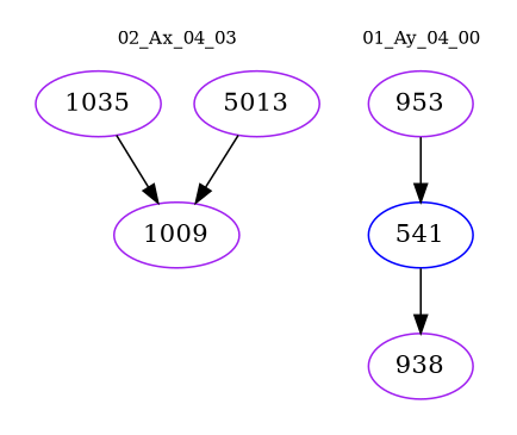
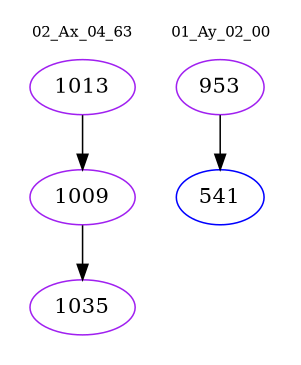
  digraph {
    node [color=purple]
    edge [color=black]
-   n1 [label=5013]
+   n1 [label=1013]
    n2 [label=1009]
    n3 [label=1035]
    n4 [label=953]
    n5 [color=blue label=541]
-   n6 [label=938]
    subgraph cluster_1 {
      color=white
      fontsize=10
-     label="02_Ax_04_03"
+     label="02_Ax_04_63"
      n1
      n2
      n3
    }
    subgraph cluster_2 {
      color=white
      fontsize=10
-     label="01_Ay_04_00"
+     label="01_Ay_02_00"
      n4
      n5
-     n6
    }
    n1 -> n2
-   n3 -> n2
+   n2 -> n3
    n4 -> n5
-   n5 -> n6
  }
